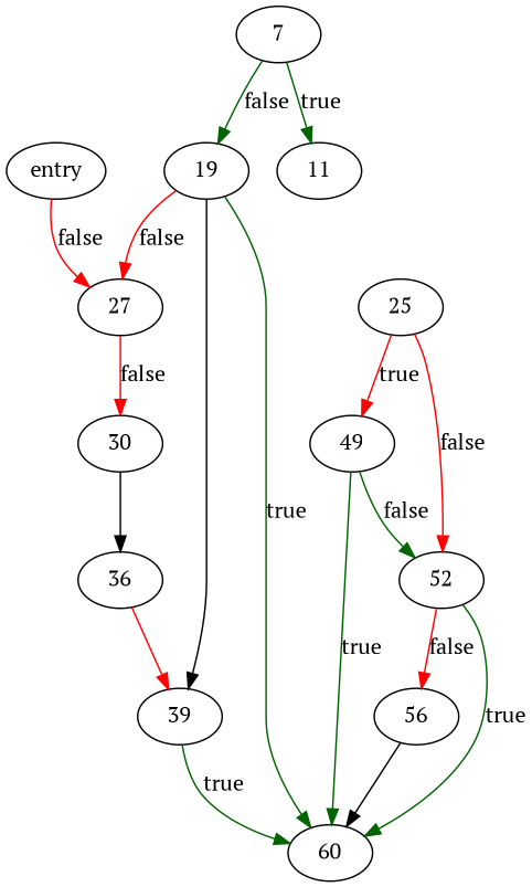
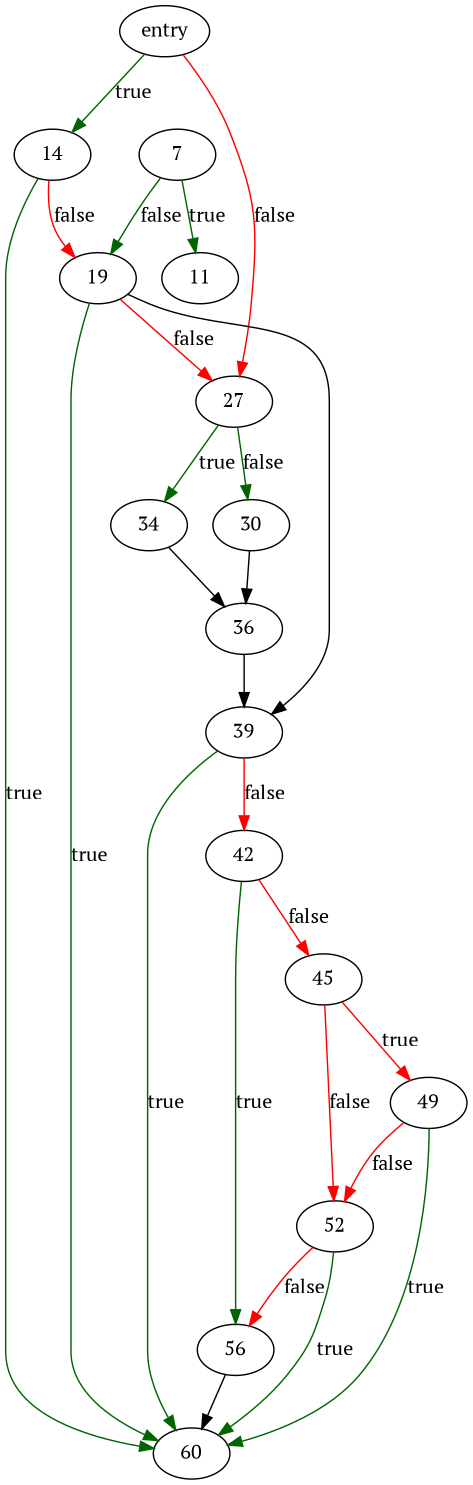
  digraph {
    fontname="PT Serif"
    node [fontname="PT Serif"]
    edge [color=darkgreen fontname="PT Serif"]
    n1 [label=entry]
+   14
    27
    7
    11
    19
    60
    39
+   42
    30
+   34
    36
-   45 [label=25]
+   45
    56
    49
    52
+   n1 -> 14 [label=true]
    n1 -> 27 [color=red label=false]
-   27 -> 30 [color=red label=false]
+   14 -> 19 [color=red label=false]
+   14 -> 60 [label=true]
+   27 -> 30 [label=false]
+   27 -> 34 [label=true]
    7 -> 11 [label=true]
    7 -> 19 [label=false]
    19 -> 27 [color=red label=false]
    19 -> 60 [label=true]
    19 -> 39 [color=""]
    39 -> 60 [label=true]
+   39 -> 42 [color=red label=false]
+   42 -> 45 [color=red label=false]
+   42 -> 56 [label=true]
    30 -> 36 [color=""]
-   36 -> 39 [color=red]
+   34 -> 36 [color=""]
+   36 -> 39 [color=""]
    45 -> 49 [color=red label=true]
    45 -> 52 [color=red label=false]
    56 -> 60 [color=""]
    49 -> 60 [label=true]
-   49 -> 52 [label=false]
+   49 -> 52 [color=red label=false]
    52 -> 60 [label=true]
    52 -> 56 [color=red label=false]
  }
